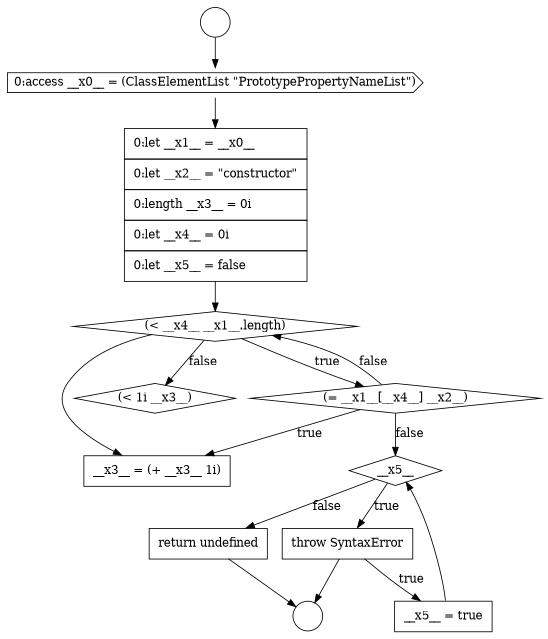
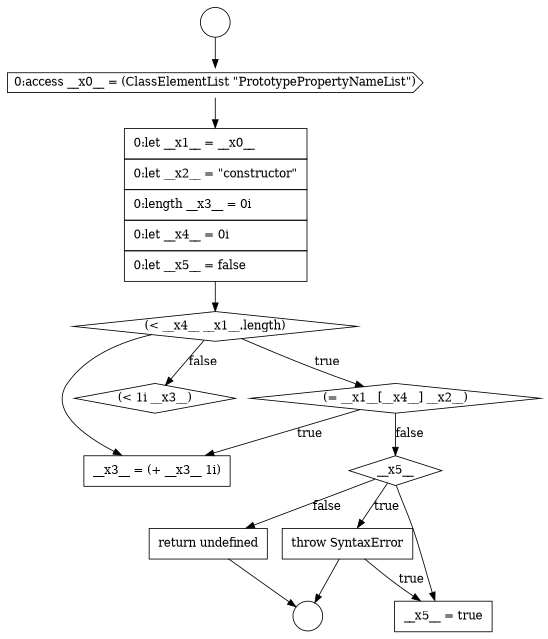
  digraph {
    node [color=black fillcolor=white shape=none style=filled]
    edge [color=black]
    n1 [label=<<font color="black">     <table border="0" cellborder="1" cellspacing="0" cellpadding="10">       <tr><td align="left">0:let __x1__ = __x0__</td></tr>       <tr><td align="left">0:let __x2__ = &quot;constructor&quot;</td></tr>       <tr><td align="left">0:length __x3__ = 0i</td></tr>       <tr><td align="left">0:let __x4__ = 0i</td></tr>       <tr><td align="left">0:let __x5__ = false</td></tr>     </table>   </font>> margin=0]
    n2 [label=<<font color="black">(&lt; __x4__ __x1__.length)</font>> shape=diamond]
    n3 [label=<<font color="black">     <table border="0" cellborder="1" cellspacing="0" cellpadding="10">       <tr><td align="left">__x3__ = (+ __x3__ 1i)</td></tr>     </table>   </font>> margin=0]
    n4 [label=<<font color="black">(&lt; 1i __x3__)</font>> shape=diamond]
    n5 [label=<<font color="black">(= __x1__[__x4__] __x2__)</font>> shape=diamond]
    n6 [label=<<font color="black">0:access __x0__ = (ClassElementList &quot;PrototypePropertyNameList&quot;)</font>> shape=cds]
    n7 [label=<<font color="black">__x5__</font>> shape=diamond]
    n8 [label=<<font color="black">     <table border="0" cellborder="1" cellspacing="0" cellpadding="10">       <tr><td align="left">return undefined</td></tr>     </table>   </font>> margin=0]
    n9 [label=<<font color="black">     <table border="0" cellborder="1" cellspacing="0" cellpadding="10">       <tr><td align="left">throw SyntaxError</td></tr>     </table>   </font>> margin=0]
    n10 [label=" " shape=circle]
    n11 [label=<<font color="black">     <table border="0" cellborder="1" cellspacing="0" cellpadding="10">       <tr><td align="left">__x5__ = true</td></tr>     </table>   </font>> margin=0]
    n12 [label=" " shape=circle]
    n1 -> n2
    n2 -> n3
    n2 -> n4 [label=<<font color="black">false</font>>]
    n2 -> n5 [label=<<font color="black">true</font>>]
-   n5 -> n2 [label=<<font color="black">false</font>>]
    n5 -> n3 [label=<<font color="black">true</font>>]
    n5 -> n7 [label=<<font color="black">false</font>>]
    n6 -> n1
    n7 -> n8 [label=<<font color="black">false</font>>]
    n7 -> n9 [label=<<font color="black">true</font>>]
    n8 -> n10
    n9 -> n10
    n9 -> n11 [label=<<font color="black">true</font>>]
-   n11 -> n7
+   n7 -> n11
    n12 -> n6
  }
